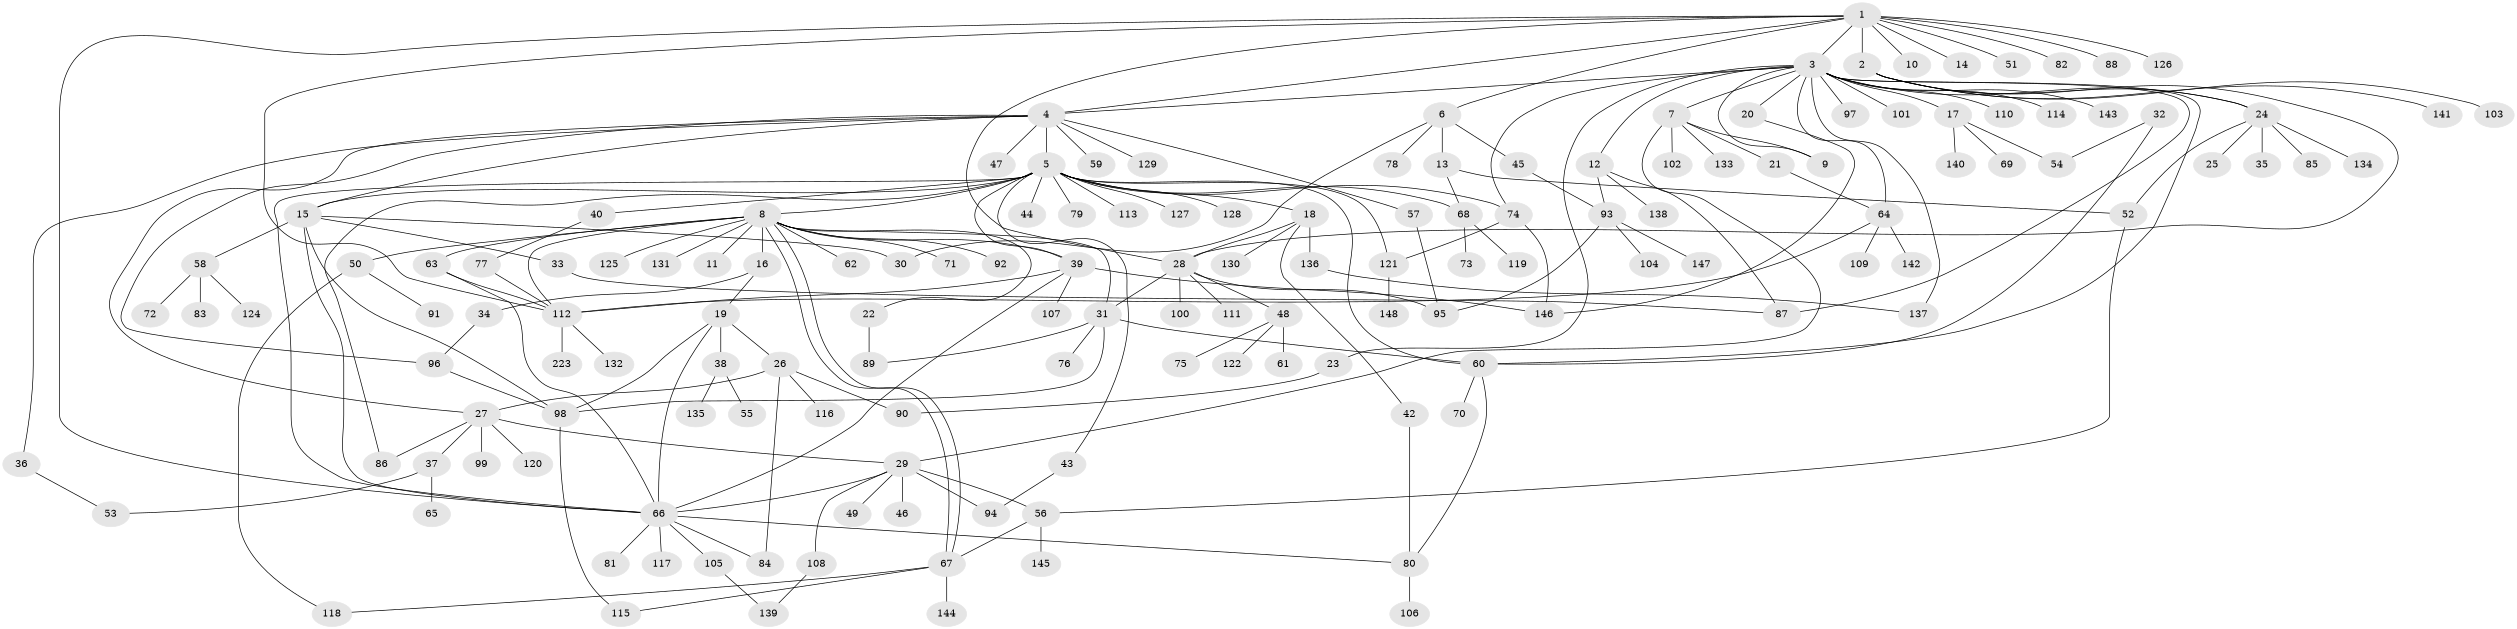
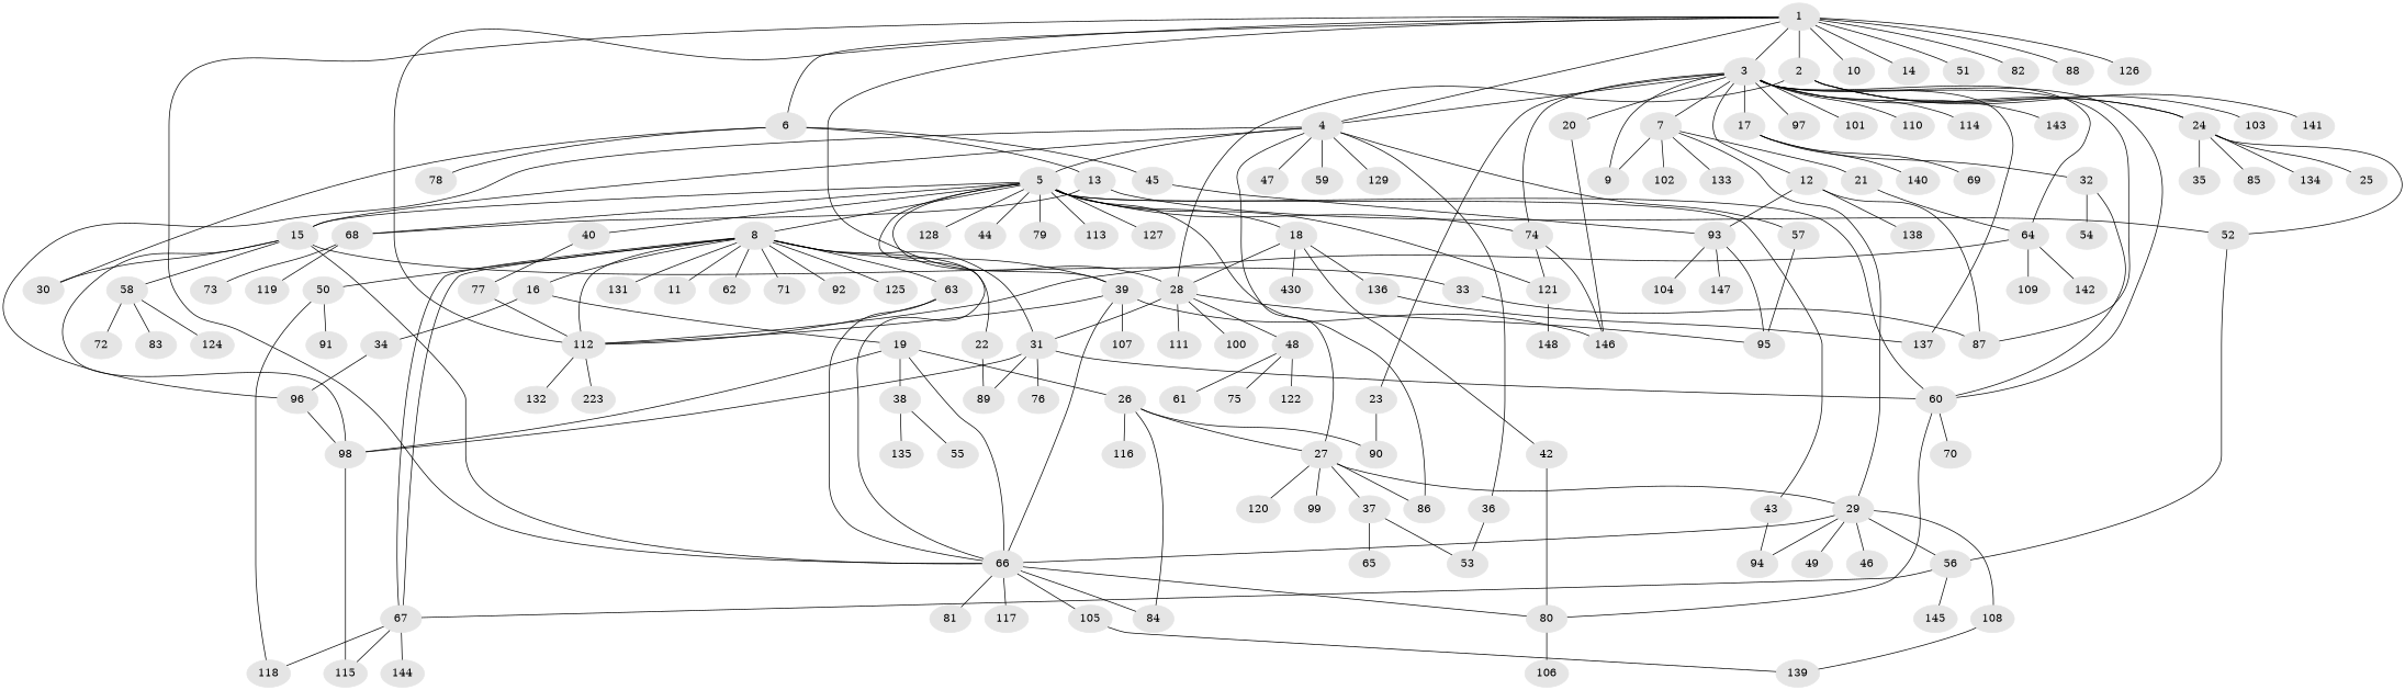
  graph {
    node [color=gray90 style=filled]
    1
    2
    3
    4
    6
    10
    14
    28
    51
    66
    82
    88
    112
    126
    24
    103
    141
    7
    9
    12
    17
    20
    23
    60
    64
    74
    87
    97
    101
    110
    114
    137
    143
    5
    15
    27
    36
    47
    57
    59
    96
    129
    13
    30
    45
    78
    31
    48
    95
    100
    111
    84
    80
    81
    105
    117
    n57 [label=223]
    132
    52
    25
    35
    85
    134
    21
    29
    102
    133
    93
    138
    32
    69
    140
    146
    90
    70
    109
    142
    121
    8
    18
    39
    40
    43
    44
    68
    79
    86
    113
    127
    128
    33
    58
    98
    37
    99
    120
    53
    11
    16
    22
    50
    62
    63
    67
    71
    92
    125
    131
    42
-   130
+   130 [label=430]
    136
    107
    77
    94
    73
    119
    148
    46
    49
    56
    108
    19
    34
    89
    76
    91
    118
    115
    144
    104
    147
    72
    83
    124
    26
    38
    54
    116
    55
    135
    65
    61
    75
    122
    145
    139
    106
    1 -- 2
    1 -- 3
    1 -- 4
    1 -- 6
    1 -- 10
    1 -- 14
    1 -- 28
    1 -- 51
    1 -- 66
    1 -- 82
    1 -- 88
    1 -- 112
    1 -- 126
    2 -- 28
    2 -- 24
    2 -- 103
    2 -- 141
    3 -- 4
    3 -- 24
    3 -- 7
    3 -- 9
    3 -- 12
    3 -- 17
    3 -- 20
    3 -- 23
    3 -- 60
    3 -- 64
    3 -- 74
    3 -- 87
    3 -- 97
    3 -- 101
    3 -- 110
    3 -- 114
    3 -- 137
    3 -- 143
    4 -- 5
    4 -- 15
    4 -- 27
    4 -- 36
    4 -- 47
    4 -- 57
    4 -- 59
    4 -- 96
    4 -- 129
    6 -- 13
    6 -- 30
    6 -- 45
    6 -- 78
    28 -- 31
    28 -- 48
    28 -- 95
    28 -- 100
    28 -- 111
    66 -- 84
    66 -- 80
    66 -- 81
    66 -- 105
    66 -- 117
    112 -- n57
    112 -- 132
    24 -- 52
    24 -- 25
    24 -- 35
    24 -- 85
    24 -- 134
    7 -- 9
    7 -- 21
    7 -- 29
    7 -- 102
    7 -- 133
    12 -- 87
    12 -- 93
    12 -- 138
-   17 -- 54
+   17 -- 32
    17 -- 69
    17 -- 140
    20 -- 146
    23 -- 90
    60 -- 80
    60 -- 70
    64 -- 112
    64 -- 109
    64 -- 142
    74 -- 146
    74 -- 121
    5 -- 66
    5 -- 60
    5 -- 74
    5 -- 15
    5 -- 121
    5 -- 8
    5 -- 18
    5 -- 39
    5 -- 40
    5 -- 43
    5 -- 44
    5 -- 68
    5 -- 79
    5 -- 86
    5 -- 113
    5 -- 127
    5 -- 128
    15 -- 66
    15 -- 30
    15 -- 33
    15 -- 58
    15 -- 98
    27 -- 29
    27 -- 86
    27 -- 37
    27 -- 99
    27 -- 120
    36 -- 53
    57 -- 95
    96 -- 98
    13 -- 52
    13 -- 68
    45 -- 93
    31 -- 60
    31 -- 98
    31 -- 89
    31 -- 76
    48 -- 61
    48 -- 75
    48 -- 122
    80 -- 106
    105 -- 139
    52 -- 56
    21 -- 64
    29 -- 66
    29 -- 94
    29 -- 46
    29 -- 49
    29 -- 56
    29 -- 108
    93 -- 95
    93 -- 104
    93 -- 147
    32 -- 60
    32 -- 54
    121 -- 148
    8 -- 112
    8 -- 31
    8 -- 39
    8 -- 11
    8 -- 16
    8 -- 22
    8 -- 50
    8 -- 62
    8 -- 63
    8 -- 67
    8 -- 67
    8 -- 71
    8 -- 92
    8 -- 125
    8 -- 131
    18 -- 28
    18 -- 42
    18 -- 130
    18 -- 136
    39 -- 66
    39 -- 112
    39 -- 146
    39 -- 107
    40 -- 77
    43 -- 94
    68 -- 73
    68 -- 119
    33 -- 87
    58 -- 72
    58 -- 83
    58 -- 124
    98 -- 115
    37 -- 53
    37 -- 65
    16 -- 19
    16 -- 34
    22 -- 89
    50 -- 91
    50 -- 118
    63 -- 66
    63 -- 112
    67 -- 118
    67 -- 115
    67 -- 144
    42 -- 80
    136 -- 137
    77 -- 112
    56 -- 67
    56 -- 145
    108 -- 139
    19 -- 66
    19 -- 98
    19 -- 26
    19 -- 38
    34 -- 96
    26 -- 27
    26 -- 84
    26 -- 90
    26 -- 116
    38 -- 55
    38 -- 135
  }
